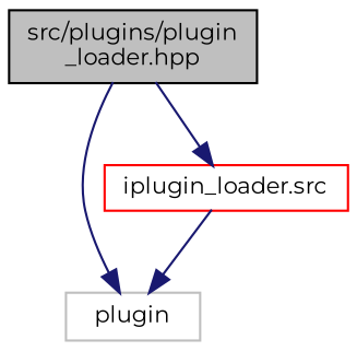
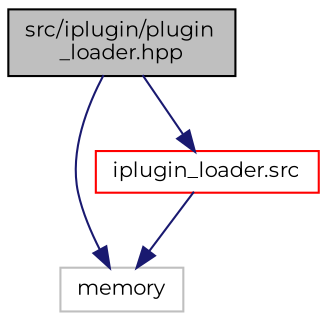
  digraph {
    fontname=Montserrat
    node [fillcolor=white fontname=Montserrat fontsize=10 shape=record style=filled]
    edge [color=midnightblue fontname=Montserrat fontsize=10 labelfontname=Helvetica labelfontsize=10 style=solid]
-   n1 [color=black fillcolor=grey75 fontcolor=black height=0.2 label="src/plugins/plugin\l_loader.hpp" width=0.4]
-   n2 [color=grey75 height=0.2 label=plugin width=0.4]
+   n1 [color=black fillcolor=grey75 fontcolor=black height=0.2 label="src/iplugin/plugin\l_loader.hpp" width=0.4]
+   n2 [color=grey75 height=0.2 label=memory width=0.4]
    n3 [color=red height=0.2 label="iplugin_loader.src" width=0.4]
    n1 -> n2
    n1 -> n3
    n3 -> n2
  }
